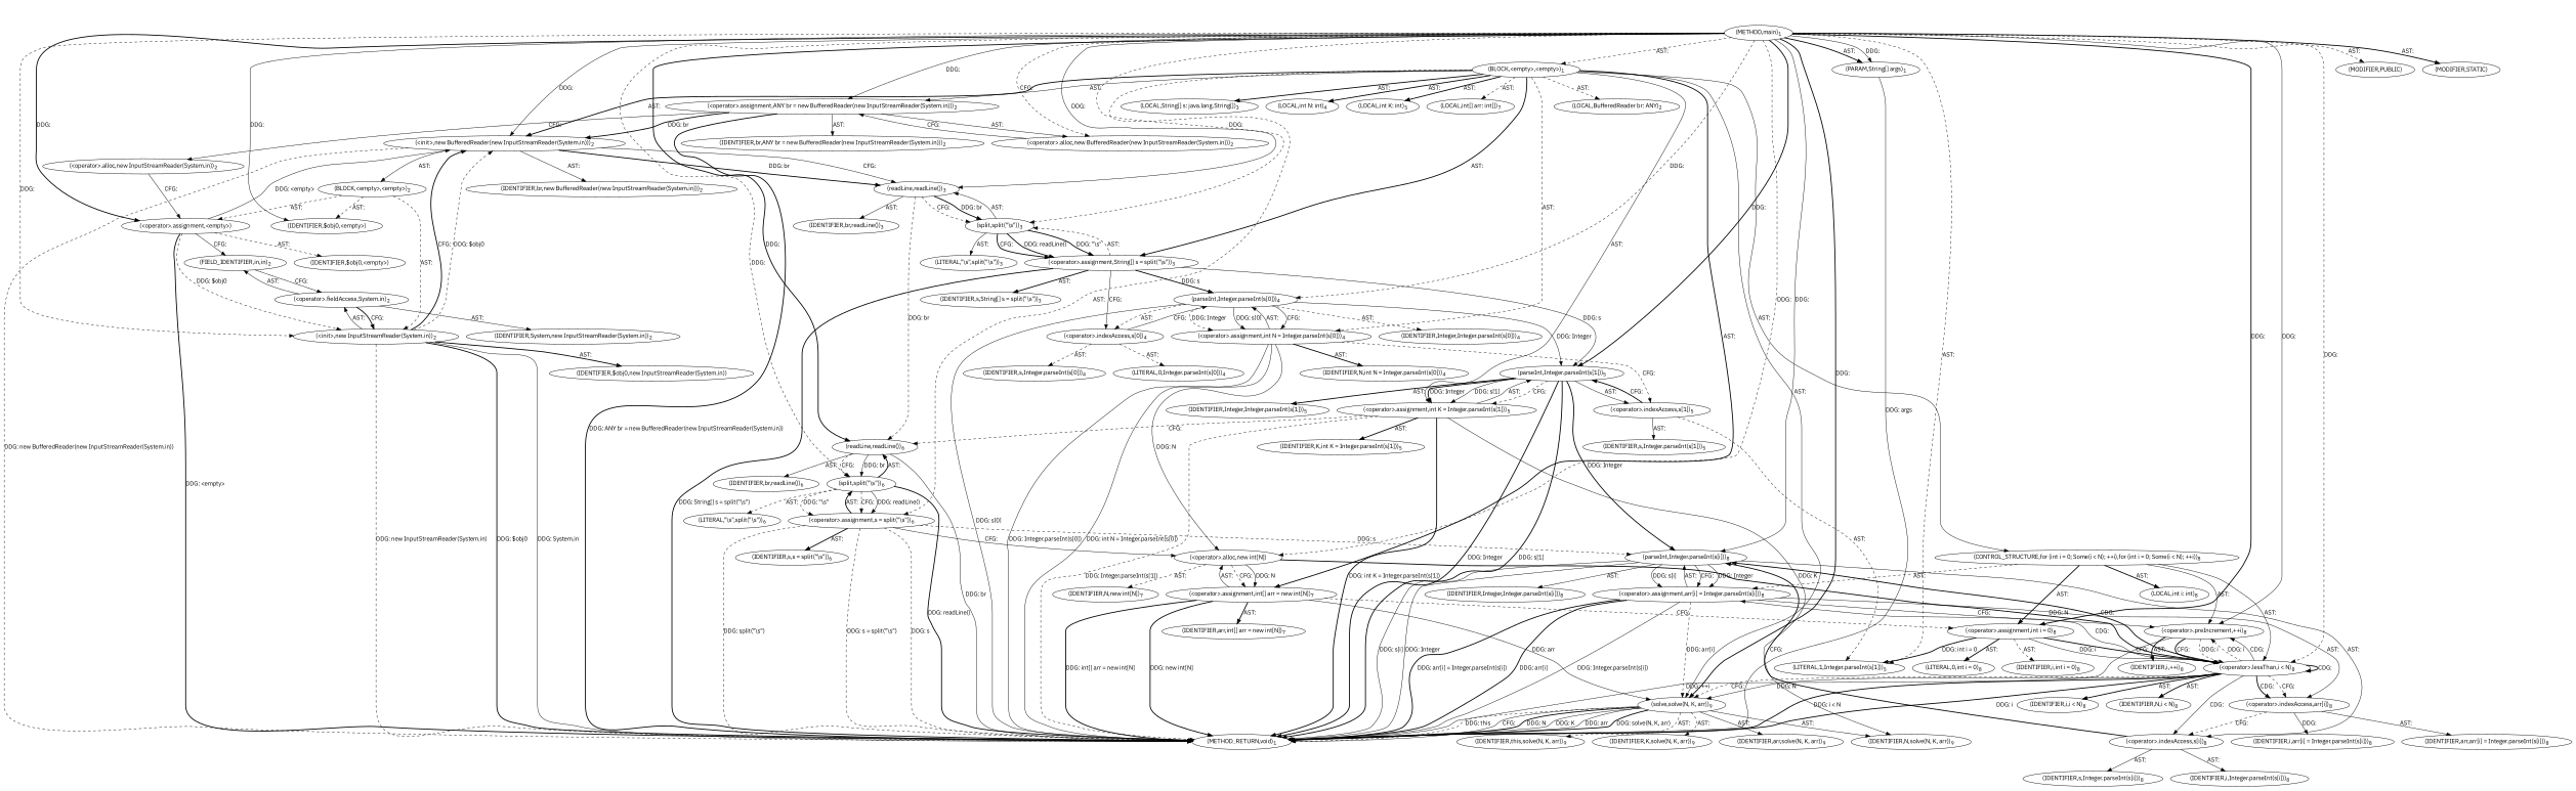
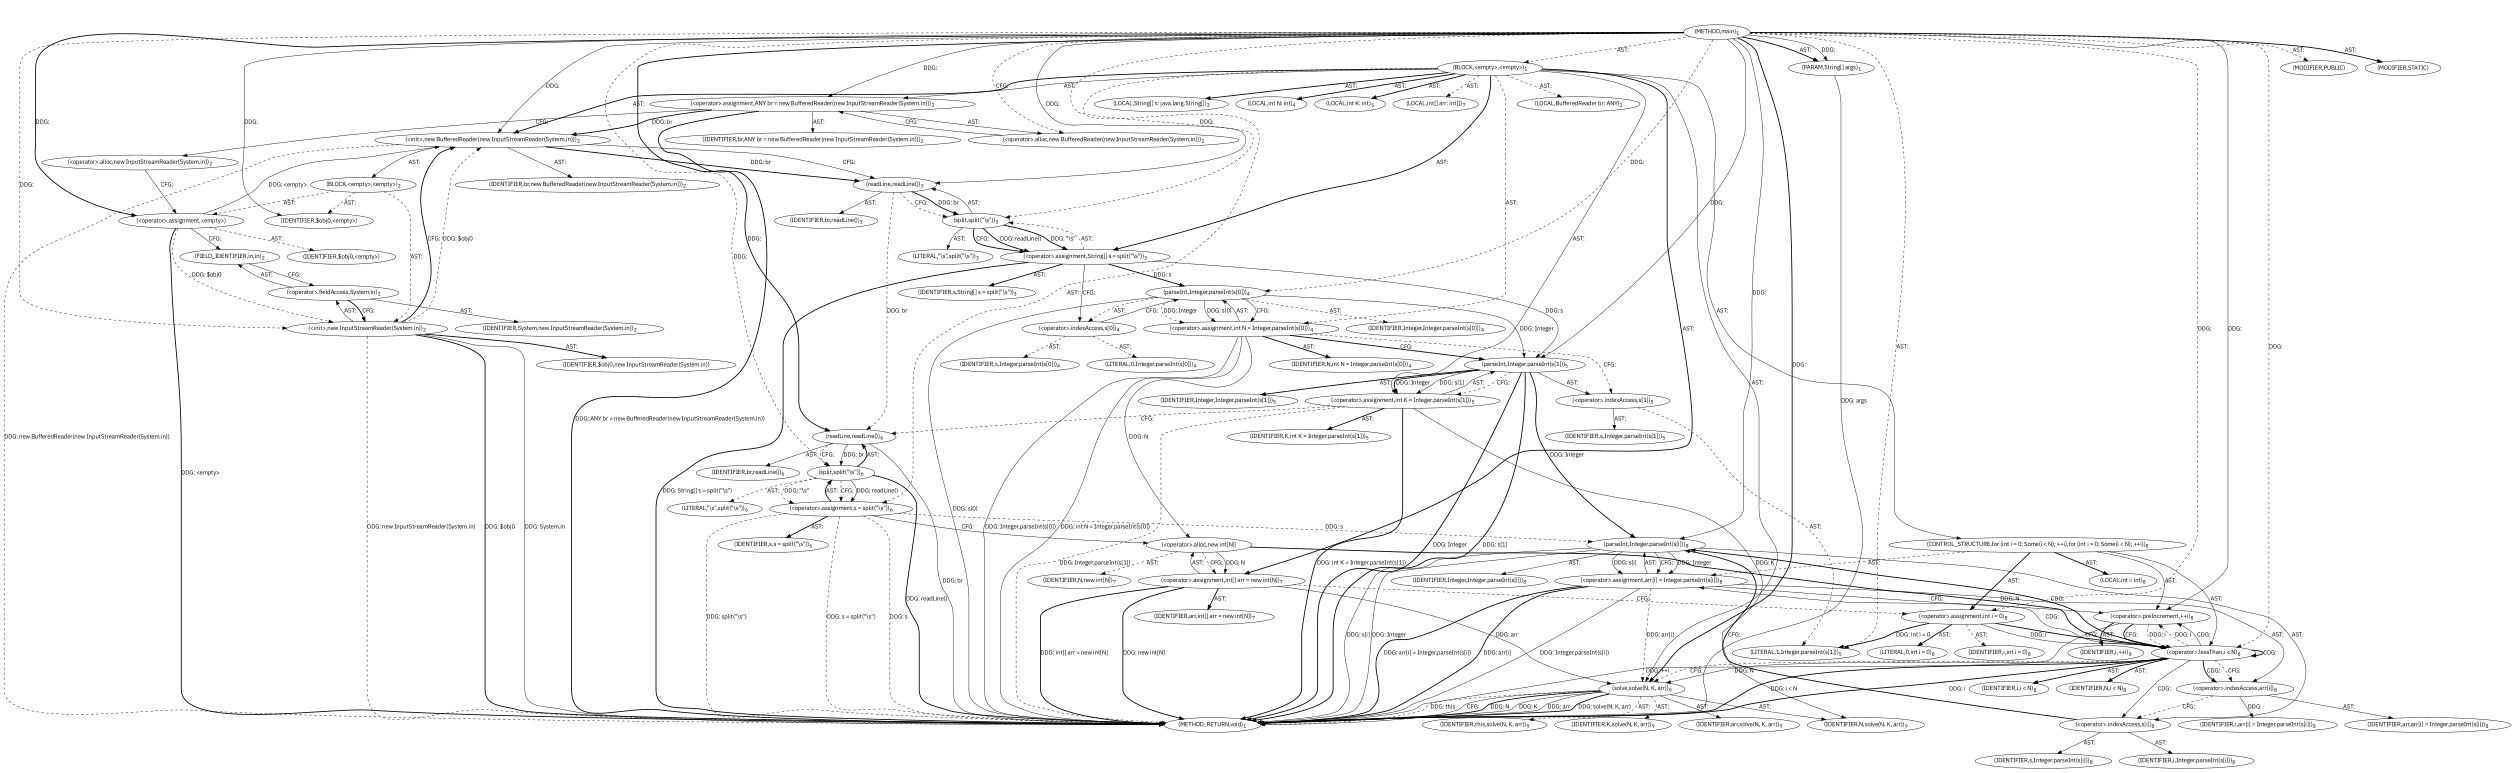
  digraph {
    fontname="IBM Plex Sans"
    node [fontname="IBM Plex Sans"]
    edge [fontname="IBM Plex Sans" style=solid]
    n1 [label=<(METHOD,main)<SUB>1</SUB>>]
    n2 [label=<(PARAM,String[] args)<SUB>1</SUB>>]
    n3 [label=<(BLOCK,&lt;empty&gt;,&lt;empty&gt;)<SUB>1</SUB>>]
    n4 [label=<(&lt;operator&gt;.assignment,ANY br = new BufferedReader(new InputStreamReader(System.in)))<SUB>2</SUB>>]
    n5 [label=<(&lt;operator&gt;.alloc,new BufferedReader(new InputStreamReader(System.in)))<SUB>2</SUB>>]
    n6 [label=<(&lt;init&gt;,new BufferedReader(new InputStreamReader(System.in)))<SUB>2</SUB>>]
    n7 [label=<(&lt;operator&gt;.assignment,&lt;empty&gt;)>]
    n8 [label=<(&lt;init&gt;,new InputStreamReader(System.in))<SUB>2</SUB>>]
    n9 [label=<(IDENTIFIER,$obj0,&lt;empty&gt;)>]
    n10 [label=<(split,split(&quot;\\s&quot;))<SUB>3</SUB>>]
    n11 [label=<(readLine,readLine())<SUB>3</SUB>>]
    n12 [label=<(parseInt,Integer.parseInt(s[0]))<SUB>4</SUB>>]
    n13 [label=<(parseInt,Integer.parseInt(s[1]))<SUB>5</SUB>>]
    n14 [label=<(split,split(&quot;\\s&quot;))<SUB>6</SUB>>]
    n15 [label=<(readLine,readLine())<SUB>6</SUB>>]
    n16 [label=<(&lt;operator&gt;.alloc,new int[N])>]
    n17 [label=<(&lt;operator&gt;.assignment,int i = 0)<SUB>8</SUB>>]
    n18 [label=<(&lt;operator&gt;.lessThan,i &lt; N)<SUB>8</SUB>>]
    n19 [label=<(&lt;operator&gt;.preIncrement,++i)<SUB>8</SUB>>]
    n20 [label=<(parseInt,Integer.parseInt(s[i]))<SUB>8</SUB>>]
    n21 [label=<(solve,solve(N, K, arr))<SUB>9</SUB>>]
    n22 [label=<(MODIFIER,PUBLIC)>]
    n23 [label=<(MODIFIER,STATIC)>]
    n24 [label=<(LITERAL,1,Integer.parseInt(s[1]))<SUB>5</SUB>>]
    n25 [label=<(METHOD_RETURN,void)<SUB>1</SUB>>]
    n26 [label=<(LOCAL,BufferedReader br: ANY)<SUB>2</SUB>>]
    n27 [label=<(LOCAL,String[] s: java.lang.String[])<SUB>3</SUB>>]
    n28 [label=<(&lt;operator&gt;.assignment,String[] s = split(&quot;\\s&quot;))<SUB>3</SUB>>]
    n29 [label=<(LOCAL,int N: int)<SUB>4</SUB>>]
    n30 [label=<(&lt;operator&gt;.assignment,int N = Integer.parseInt(s[0]))<SUB>4</SUB>>]
    n31 [label=<(LOCAL,int K: int)<SUB>5</SUB>>]
    n32 [label=<(&lt;operator&gt;.assignment,int K = Integer.parseInt(s[1]))<SUB>5</SUB>>]
    n33 [label=<(&lt;operator&gt;.assignment,s = split(&quot;\\s&quot;))<SUB>6</SUB>>]
    n34 [label=<(LOCAL,int[] arr: int[])<SUB>7</SUB>>]
    n35 [label=<(&lt;operator&gt;.assignment,int[] arr = new int[N])<SUB>7</SUB>>]
    n36 [label=<(CONTROL_STRUCTURE,for (int i = 0; Some(i &lt; N); ++i),for (int i = 0; Some(i &lt; N); ++i))<SUB>8</SUB>>]
    n37 [label=<(IDENTIFIER,br,ANY br = new BufferedReader(new InputStreamReader(System.in)))<SUB>2</SUB>>]
    n38 [label=<(&lt;operator&gt;.alloc,new InputStreamReader(System.in))<SUB>2</SUB>>]
    n39 [label=<(IDENTIFIER,br,new BufferedReader(new InputStreamReader(System.in)))<SUB>2</SUB>>]
    n40 [label=<(BLOCK,&lt;empty&gt;,&lt;empty&gt;)<SUB>2</SUB>>]
    n41 [label=<(IDENTIFIER,$obj0,&lt;empty&gt;)>]
    n42 [label=<(FIELD_IDENTIFIER,in,in)<SUB>2</SUB>>]
    n43 [label=<(IDENTIFIER,$obj0,new InputStreamReader(System.in))>]
    n44 [label=<(&lt;operator&gt;.fieldAccess,System.in)<SUB>2</SUB>>]
    n45 [label=<(LITERAL,&quot;\\s&quot;,split(&quot;\\s&quot;))<SUB>3</SUB>>]
    n46 [label=<(IDENTIFIER,br,readLine())<SUB>3</SUB>>]
    n47 [label=<(&lt;operator&gt;.indexAccess,s[0])<SUB>4</SUB>>]
    n48 [label=<(IDENTIFIER,Integer,Integer.parseInt(s[0]))<SUB>4</SUB>>]
    n49 [label=<(&lt;operator&gt;.indexAccess,s[1])<SUB>5</SUB>>]
    n50 [label=<(IDENTIFIER,Integer,Integer.parseInt(s[1]))<SUB>5</SUB>>]
    n51 [label=<(LITERAL,&quot;\\s&quot;,split(&quot;\\s&quot;))<SUB>6</SUB>>]
    n52 [label=<(IDENTIFIER,br,readLine())<SUB>6</SUB>>]
    n53 [label=<(IDENTIFIER,N,new int[N])<SUB>7</SUB>>]
    n54 [label=<(IDENTIFIER,i,int i = 0)<SUB>8</SUB>>]
    n55 [label=<(LITERAL,0,int i = 0)<SUB>8</SUB>>]
    n56 [label=<(&lt;operator&gt;.assignment,arr[i] = Integer.parseInt(s[i]))<SUB>8</SUB>>]
    n57 [label=<(IDENTIFIER,i,i &lt; N)<SUB>8</SUB>>]
    n58 [label=<(IDENTIFIER,N,i &lt; N)<SUB>8</SUB>>]
    n59 [label=<(&lt;operator&gt;.indexAccess,arr[i])<SUB>8</SUB>>]
    n60 [label=<(&lt;operator&gt;.indexAccess,s[i])<SUB>8</SUB>>]
    n61 [label=<(IDENTIFIER,i,++i)<SUB>8</SUB>>]
    n62 [label=<(IDENTIFIER,Integer,Integer.parseInt(s[i]))<SUB>8</SUB>>]
    n63 [label=<(IDENTIFIER,this,solve(N, K, arr))<SUB>9</SUB>>]
    n64 [label=<(IDENTIFIER,N,solve(N, K, arr))<SUB>9</SUB>>]
    n65 [label=<(IDENTIFIER,K,solve(N, K, arr))<SUB>9</SUB>>]
    n66 [label=<(IDENTIFIER,arr,solve(N, K, arr))<SUB>9</SUB>>]
    n67 [label=<(IDENTIFIER,s,String[] s = split(&quot;\\s&quot;))<SUB>3</SUB>>]
    n68 [label=<(IDENTIFIER,N,int N = Integer.parseInt(s[0]))<SUB>4</SUB>>]
    n69 [label=<(IDENTIFIER,K,int K = Integer.parseInt(s[1]))<SUB>5</SUB>>]
    n70 [label=<(IDENTIFIER,s,s = split(&quot;\\s&quot;))<SUB>6</SUB>>]
    n71 [label=<(IDENTIFIER,arr,int[] arr = new int[N])<SUB>7</SUB>>]
    n72 [label=<(LOCAL,int i: int)<SUB>8</SUB>>]
    n73 [label=<(IDENTIFIER,System,new InputStreamReader(System.in))<SUB>2</SUB>>]
    n74 [label=<(IDENTIFIER,s,Integer.parseInt(s[0]))<SUB>4</SUB>>]
    n75 [label=<(LITERAL,0,Integer.parseInt(s[0]))<SUB>4</SUB>>]
    n76 [label=<(IDENTIFIER,s,Integer.parseInt(s[1]))<SUB>5</SUB>>]
    n77 [label=<(IDENTIFIER,arr,arr[i] = Integer.parseInt(s[i]))<SUB>8</SUB>>]
    n78 [label=<(IDENTIFIER,i,arr[i] = Integer.parseInt(s[i]))<SUB>8</SUB>>]
    n79 [label=<(IDENTIFIER,s,Integer.parseInt(s[i]))<SUB>8</SUB>>]
    n80 [label=<(IDENTIFIER,i,Integer.parseInt(s[i]))<SUB>8</SUB>>]
    n1 -> n2 [label="AST: " style=bold]
    n1 -> n2 [label="DDG: "]
    n1 -> n3 [label="AST: " style=dashed]
    n1 -> n4 [label="DDG: "]
    n1 -> n5 [label="CFG: " style=dashed]
    n1 -> n6 [label="DDG: "]
    n1 -> n7 [label="DDG: " style=bold]
    n1 -> n8 [label="DDG: " style=dashed]
    n1 -> n9 [label="DDG: "]
    n1 -> n10 [label="DDG: " style=dashed]
    n1 -> n11 [label="DDG: "]
    n1 -> n12 [label="DDG: " style=dashed]
-   n1 -> n13 [label="DDG: " style=bold]
+   n1 -> n13 [label="DDG: "]
    n1 -> n14 [label="DDG: " style=dashed]
    n1 -> n15 [label="DDG: " style=bold]
-   n1 -> n16 [label="DDG: " style=dashed]
-   n1 -> n17 [label="DDG: " style=bold]
+   n1 -> n17 [label="DDG: " style=dashed]
    n1 -> n18 [label="DDG: " style=dashed]
    n1 -> n19 [label="DDG: "]
    n1 -> n20 [label="DDG: "]
    n1 -> n21 [label="DDG: " style=bold]
    n1 -> n22 [label="AST: " style=dashed]
    n1 -> n23 [label="AST: " style=bold]
    n1 -> n24 [label="AST: " style=dashed]
    n2 -> n25 [label="DDG: args"]
    n3 -> n4 [label="AST: "]
    n3 -> n6 [label="AST: " style=bold]
    n3 -> n21 [label="AST: "]
    n3 -> n26 [label="AST: " style=dashed]
    n3 -> n27 [label="AST: " style=bold]
    n3 -> n28 [label="AST: " style=bold]
    n3 -> n29 [label="AST: " style=bold]
    n3 -> n30 [label="AST: " style=dashed]
    n3 -> n31 [label="AST: " style=bold]
    n3 -> n32 [label="AST: "]
    n3 -> n33 [label="AST: " style=dashed]
    n3 -> n34 [label="AST: " style=dashed]
    n3 -> n35 [label="AST: " style=bold]
    n3 -> n36 [label="AST: "]
    n4 -> n5 [label="AST: "]
    n4 -> n6 [label="DDG: br" style=bold]
    n4 -> n25 [label="DDG: ANY br = new BufferedReader(new InputStreamReader(System.in))" style=bold]
    n4 -> n37 [label="AST: "]
    n4 -> n38 [label="CFG: "]
    n5 -> n4 [label="CFG: "]
    n6 -> n11 [label="CFG: "]
    n6 -> n11 [label="DDG: br" style=bold]
    n6 -> n25 [label="DDG: new BufferedReader(new InputStreamReader(System.in))" style=dashed]
    n6 -> n39 [label="AST: "]
    n6 -> n40 [label="AST: "]
    n7 -> n6 [label="DDG: &lt;empty&gt;"]
    n7 -> n8 [label="DDG: $obj0" style=dashed]
    n7 -> n25 [label="DDG: &lt;empty&gt;" style=bold]
    n7 -> n41 [label="AST: " style=dashed]
    n7 -> n42 [label="CFG: "]
    n8 -> n6 [label="CFG: " style=bold]
    n8 -> n6 [label="DDG: $obj0" style=dashed]
    n8 -> n25 [label="DDG: $obj0" style=bold]
    n8 -> n25 [label="DDG: System.in"]
    n8 -> n25 [label="DDG: new InputStreamReader(System.in)" style=dashed]
    n8 -> n43 [label="AST: " style=bold]
    n8 -> n44 [label="AST: "]
    n10 -> n11 [label="AST: "]
    n10 -> n28 [label="CFG: " style=bold]
    n10 -> n28 [label="DDG: readLine()" style=bold]
    n10 -> n28 [label="DDG: &quot;\\s&quot;" style=bold]
    n10 -> n45 [label="AST: "]
    n11 -> n10 [label="CFG: " style=dashed]
    n11 -> n10 [label="DDG: br" style=bold]
    n11 -> n15 [label="DDG: br" style=dashed]
    n11 -> n46 [label="AST: "]
    n12 -> n13 [label="DDG: Integer"]
    n12 -> n25 [label="DDG: s[0]"]
    n12 -> n30 [label="CFG: "]
    n12 -> n30 [label="DDG: Integer" style=dashed]
    n12 -> n30 [label="DDG: s[0]"]
    n12 -> n47 [label="AST: " style=dashed]
    n12 -> n48 [label="AST: " style=dashed]
    n13 -> n20 [label="DDG: Integer" style=bold]
    n13 -> n25 [label="DDG: Integer" style=bold]
    n13 -> n25 [label="DDG: s[1]" style=bold]
    n13 -> n32 [label="CFG: " style=dashed]
    n13 -> n32 [label="DDG: Integer" style=bold]
    n13 -> n32 [label="DDG: s[1]"]
    n13 -> n49 [label="AST: "]
    n13 -> n50 [label="AST: " style=bold]
    n14 -> n15 [label="AST: " style=bold]
    n14 -> n25 [label="DDG: readLine()" style=bold]
    n14 -> n33 [label="CFG: " style=dashed]
    n14 -> n33 [label="DDG: readLine()"]
    n14 -> n33 [label="DDG: &quot;\\s&quot;" style=dashed]
    n14 -> n51 [label="AST: " style=dashed]
    n15 -> n14 [label="CFG: " style=dashed]
    n15 -> n14 [label="DDG: br"]
    n15 -> n25 [label="DDG: br"]
    n15 -> n52 [label="AST: "]
    n16 -> n18 [label="DDG: N" style=bold]
    n16 -> n35 [label="CFG: " style=dashed]
    n16 -> n35 [label="DDG: N"]
    n16 -> n53 [label="AST: " style=dashed]
    n17 -> n18 [label="CFG: " style=bold]
    n17 -> n18 [label="DDG: i"]
    n17 -> n24 [label="DDG: int i = 0" style=bold]
    n17 -> n54 [label="AST: " style=dashed]
    n17 -> n55 [label="AST: " style=bold]
    n18 -> n18 [label="CDG: " style=bold]
    n18 -> n19 [label="DDG: i" style=dashed]
    n18 -> n19 [label="CDG: "]
    n18 -> n20 [label="CDG: " style=bold]
    n18 -> n21 [label="CFG: " style=dashed]
    n18 -> n21 [label="DDG: N"]
    n18 -> n25 [label="DDG: i" style=bold]
    n18 -> n25 [label="DDG: i &lt; N" style=bold]
    n18 -> n56 [label="CDG: "]
    n18 -> n57 [label="AST: " style=bold]
    n18 -> n58 [label="AST: " style=bold]
    n18 -> n59 [label="CFG: " style=dashed]
    n18 -> n59 [label="CDG: " style=bold]
    n18 -> n60 [label="CDG: "]
    n19 -> n18 [label="CFG: " style=bold]
    n19 -> n18 [label="DDG: i" style=dashed]
    n19 -> n25 [label="DDG: ++i"]
    n19 -> n61 [label="AST: " style=bold]
    n20 -> n25 [label="DDG: Integer"]
    n20 -> n25 [label="DDG: s[i]"]
    n20 -> n56 [label="CFG: "]
    n20 -> n56 [label="DDG: Integer"]
    n20 -> n56 [label="DDG: s[i]"]
    n20 -> n60 [label="AST: "]
    n20 -> n62 [label="AST: "]
    n21 -> n25 [label="CFG: "]
    n21 -> n25 [label="DDG: N" style=bold]
    n21 -> n25 [label="DDG: K"]
    n21 -> n25 [label="DDG: arr"]
    n21 -> n25 [label="DDG: solve(N, K, arr)" style=bold]
    n21 -> n25 [label="DDG: this" style=dashed]
    n21 -> n63 [label="AST: " style=dashed]
    n21 -> n64 [label="AST: "]
    n21 -> n65 [label="AST: " style=dashed]
    n21 -> n66 [label="AST: "]
    n28 -> n10 [label="AST: " style=dashed]
    n28 -> n12 [label="DDG: s" style=bold]
    n28 -> n13 [label="DDG: s"]
    n28 -> n25 [label="DDG: String[] s = split(&quot;\\s&quot;)" style=bold]
    n28 -> n47 [label="CFG: "]
    n28 -> n67 [label="AST: " style=bold]
    n30 -> n12 [label="AST: "]
    n30 -> n16 [label="DDG: N"]
    n30 -> n25 [label="DDG: Integer.parseInt(s[0])"]
    n30 -> n25 [label="DDG: int N = Integer.parseInt(s[0])"]
    n30 -> n49 [label="CFG: " style=dashed]
    n30 -> n68 [label="AST: " style=bold]
    n32 -> n13 [label="AST: "]
    n32 -> n15 [label="CFG: " style=dashed]
    n32 -> n25 [label="DDG: Integer.parseInt(s[1])" style=dashed]
    n32 -> n25 [label="DDG: int K = Integer.parseInt(s[1])" style=bold]
    n32 -> n64 [label="DDG: K"]
    n32 -> n69 [label="AST: " style=bold]
    n33 -> n14 [label="AST: " style=bold]
    n33 -> n16 [label="CFG: "]
    n33 -> n20 [label="DDG: s" style=dashed]
    n33 -> n25 [label="DDG: s" style=dashed]
    n33 -> n25 [label="DDG: split(&quot;\\s&quot;)" style=dashed]
    n33 -> n25 [label="DDG: s = split(&quot;\\s&quot;)" style=dashed]
    n33 -> n70 [label="AST: " style=bold]
    n35 -> n16 [label="AST: "]
    n35 -> n17 [label="CFG: " style=dashed]
    n35 -> n21 [label="DDG: arr"]
    n35 -> n25 [label="DDG: new int[N]" style=bold]
    n35 -> n25 [label="DDG: int[] arr = new int[N]" style=bold]
    n35 -> n71 [label="AST: " style=bold]
    n36 -> n17 [label="AST: " style=bold]
    n36 -> n18 [label="AST: "]
    n36 -> n19 [label="AST: "]
    n36 -> n56 [label="AST: " style=dashed]
    n36 -> n72 [label="AST: " style=bold]
    n38 -> n7 [label="CFG: "]
    n40 -> n7 [label="AST: " style=dashed]
    n40 -> n8 [label="AST: " style=dashed]
    n40 -> n9 [label="AST: " style=dashed]
    n42 -> n44 [label="CFG: "]
    n44 -> n8 [label="CFG: " style=bold]
    n44 -> n42 [label="AST: "]
    n44 -> n73 [label="AST: "]
    n47 -> n12 [label="CFG: "]
    n47 -> n74 [label="AST: " style=dashed]
    n47 -> n75 [label="AST: " style=dashed]
-   n49 -> n13 [label="CFG: " style=bold]
+   n30 -> n13 [label="CFG: " style=bold]
    n49 -> n24 [label="AST: " style=dashed]
    n49 -> n76 [label="AST: "]
    n56 -> n19 [label="CFG: "]
    n56 -> n20 [label="AST: "]
    n56 -> n21 [label="DDG: arr[i]" style=dashed]
    n56 -> n25 [label="DDG: arr[i]" style=bold]
    n56 -> n25 [label="DDG: Integer.parseInt(s[i])"]
    n56 -> n25 [label="DDG: arr[i] = Integer.parseInt(s[i])" style=bold]
    n56 -> n59 [label="AST: "]
    n59 -> n60 [label="CFG: " style=dashed]
    n59 -> n77 [label="AST: "]
    n59 -> n78 [label="DDG: "]
    n60 -> n20 [label="CFG: " style=bold]
    n60 -> n79 [label="AST: "]
    n60 -> n80 [label="AST: "]
  }
